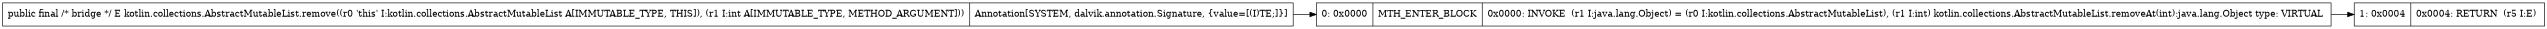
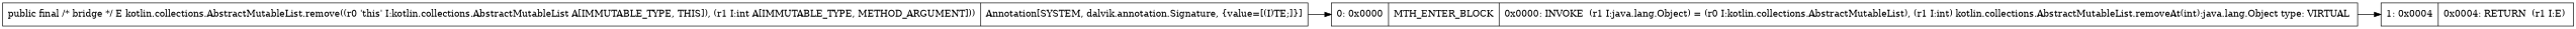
  digraph {
    rankdir=LR
    node [shape=record]
    n1 [label="{0\:\ 0x0000|MTH_ENTER_BLOCK\l|0x0000: INVOKE  (r1 I:java.lang.Object) = (r0 I:kotlin.collections.AbstractMutableList), (r1 I:int) kotlin.collections.AbstractMutableList.removeAt(int):java.lang.Object type: VIRTUAL \l}"]
-   n2 [label="{1\:\ 0x0004|0x0004: RETURN  (r5 I:E) \l}"]
+   n2 [label="{1\:\ 0x0004|0x0004: RETURN  (r1 I:E) \l}"]
    n3 [label="{public final \/* bridge *\/ E kotlin.collections.AbstractMutableList.remove((r0 'this' I:kotlin.collections.AbstractMutableList A[IMMUTABLE_TYPE, THIS]), (r1 I:int A[IMMUTABLE_TYPE, METHOD_ARGUMENT]))  | Annotation[SYSTEM, dalvik.annotation.Signature, \{value=[(I)TE;]\}]\l}"]
    n1 -> n2
    n3 -> n1
  }
